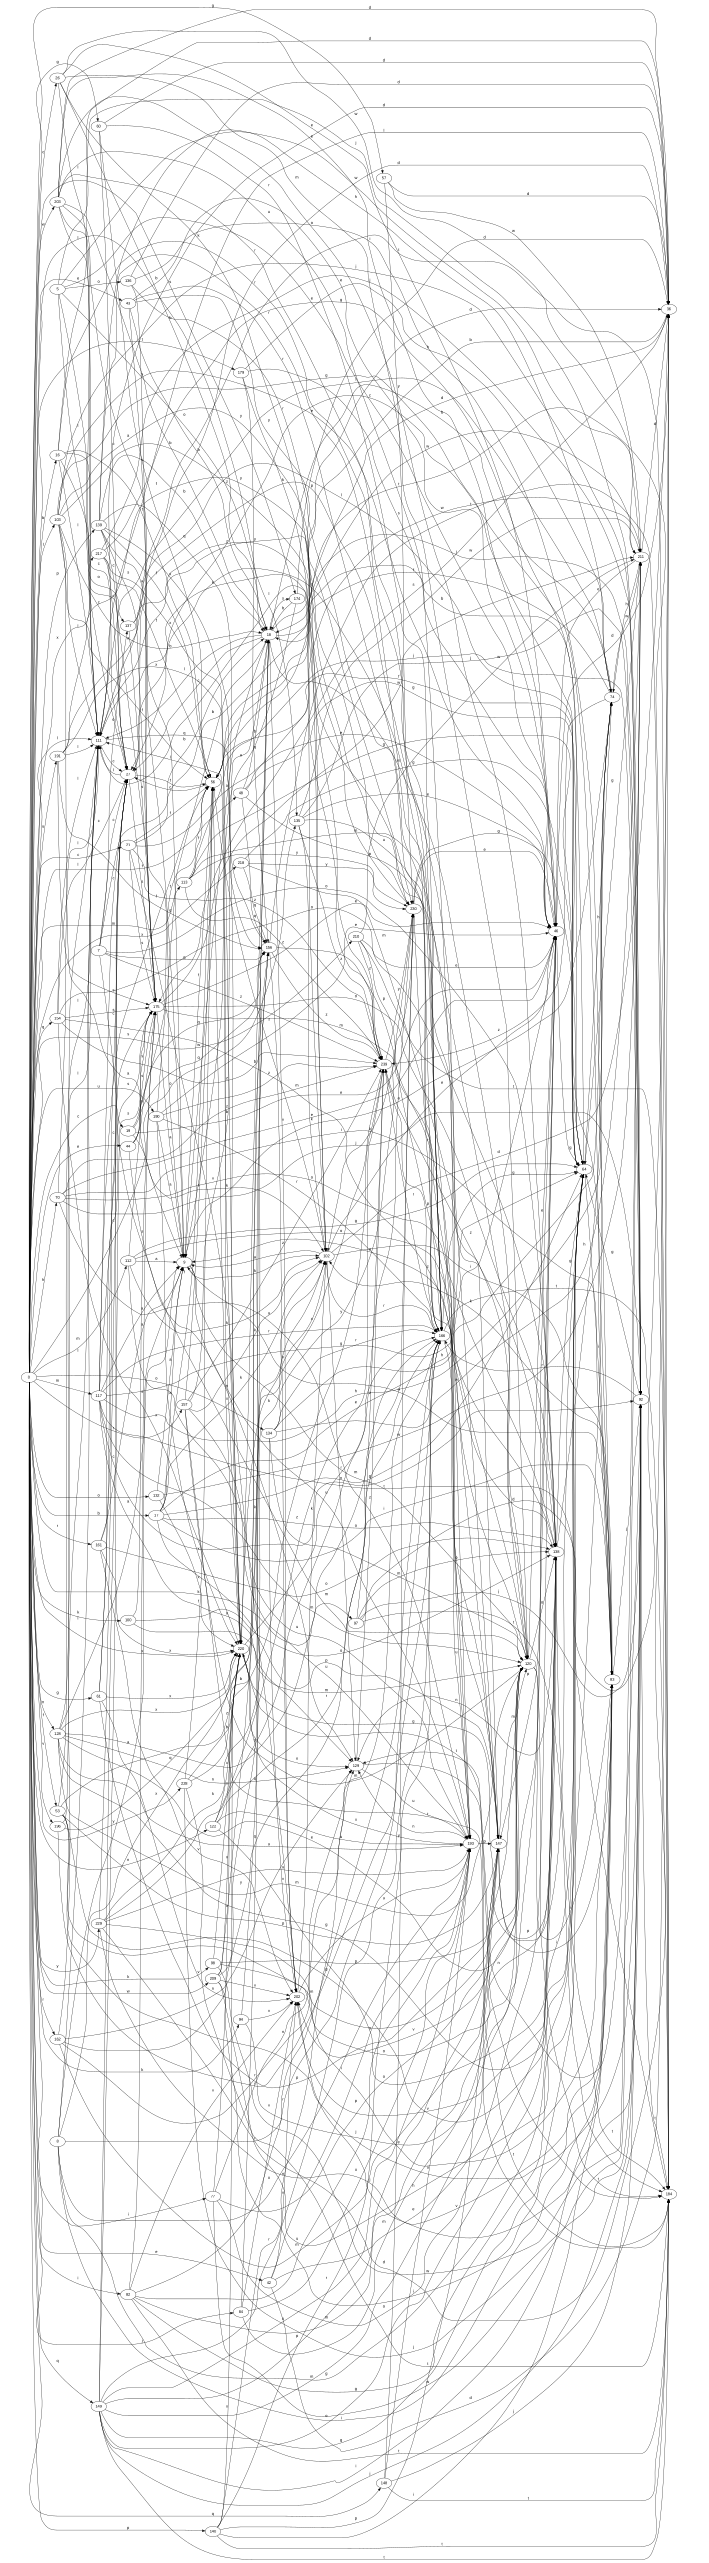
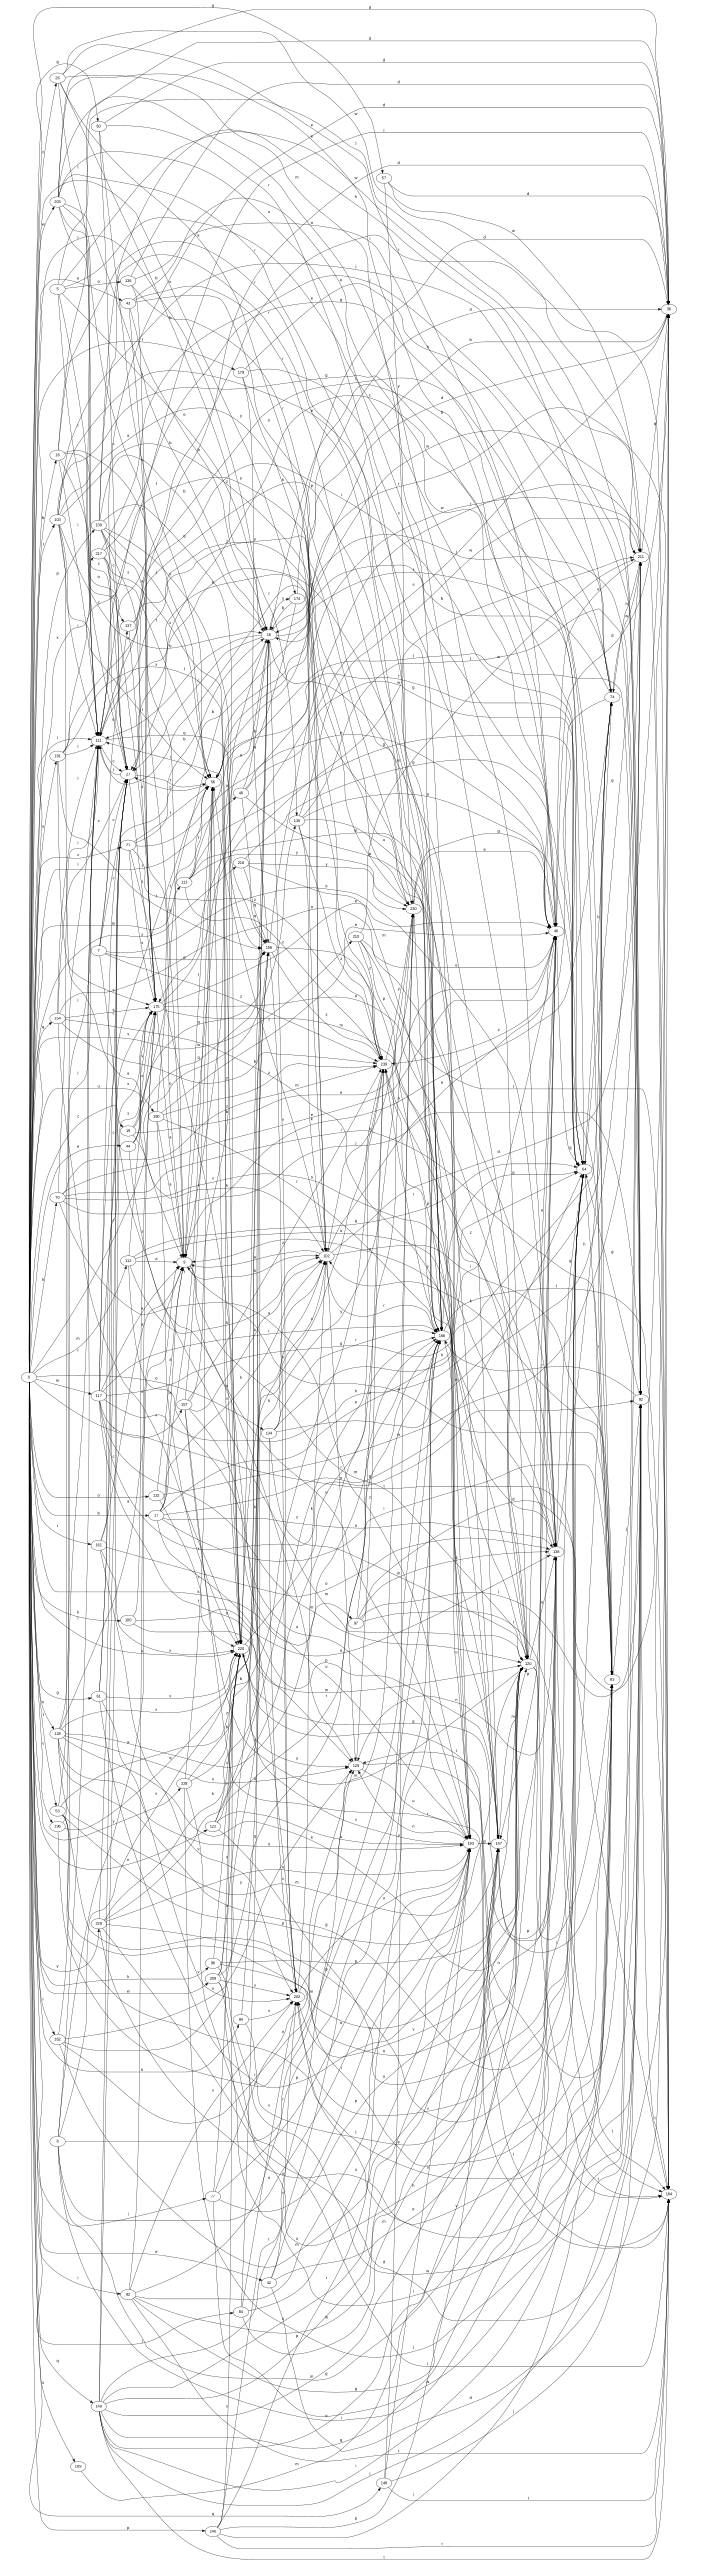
  strict digraph {
    fontname="Liberation Sans"
    rankdir=LR
    node [fontname="Liberation Sans"]
    edge [fontname="Liberation Sans"]
    0
    16
    17
    18
    19
    21
    26
    42
    43
    44
    48
    53
    57
    60
    61
    70
    77
    82
    84
    94
    97
    98
    100
    103
    111
    112
    113
    117
    122
    128
    132
    134
    135
    139
    140
    148
    149
    154
    157
    161
    162
    174
    179
+   189
    190
    191
    196
    203
    209
    210
    217
    218
    220
    228
    229
    27
    9
    166
    56
    92
    46
    138
    64
    83
    102
    147
    36
    120
    202
    156
    175
    239
    184
    211
    193
    230
    129
    74
    5
    136
    137
    7
    8
    0 -> 16 [label=b]
    0 -> 17 [label=b]
    0 -> 18 [label=b]
    0 -> 19 [label=c]
    0 -> 21 [label=c]
    0 -> 26 [label=c]
    0 -> 42 [label=e]
    0 -> 43 [label=e]
    0 -> 44 [label=e]
    0 -> 48 [label=f]
    0 -> 53 [label=f]
    0 -> 57 [label=g]
    0 -> 60 [label=g]
    0 -> 61 [label=g]
    0 -> 70 [label=h]
    0 -> 77 [label=i]
    0 -> 82 [label=i]
    0 -> 84 [label=j]
    0 -> 94 [label=k]
    0 -> 97 [label=k]
    0 -> 98 [label=k]
    0 -> 100 [label=k]
    0 -> 103 [label=l]
    0 -> 111 [label=l]
    0 -> 112 [label=m]
    0 -> 113 [label=m]
    0 -> 117 [label=m]
    0 -> 122 [label=n]
    0 -> 128 [label=n]
    0 -> 132 [label=o]
    0 -> 134 [label=o]
    0 -> 135 [label=o]
    0 -> 139 [label=p]
    0 -> 140 [label=p]
    0 -> 148 [label=q]
    0 -> 149 [label=q]
    0 -> 154 [label=q]
    0 -> 157 [label=r]
    0 -> 161 [label=r]
    0 -> 162 [label=r]
    0 -> 174 [label=s]
    0 -> 179 [label=t]
+   0 -> 189 [label=u]
    0 -> 190 [label=u]
    0 -> 191 [label=u]
    0 -> 196 [label=v]
    0 -> 203 [label=w]
    0 -> 209 [label=w]
    0 -> 210 [label=w]
    0 -> 217 [label=x]
    0 -> 218 [label=x]
    0 -> 220 [label=x]
    0 -> 228 [label=y]
    0 -> 229 [label=y]
    16 -> 111 [label=l]
    16 -> 27 [label=c]
    16 -> 9 [label=a]
    16 -> 166 [label=r]
    16 -> 56 [label=f]
    16 -> 92 [label=j]
    17 -> 9 [label=a]
    17 -> 56 [label=f]
    17 -> 46 [label=e]
    17 -> 138 [label=o]
    17 -> 64 [label=g]
    17 -> 83 [label=i]
    17 -> 102 [label=k]
    17 -> 147 [label=p]
    18 -> 111 [label=l]
    18 -> 174 [label=s]
    18 -> 27 [label=c]
    18 -> 9 [label=a]
    18 -> 92 [label=j]
    18 -> 36 [label=d]
    18 -> 120 [label=m]
    18 -> 202 [label=v]
    19 -> 46 [label=e]
    19 -> 102 [label=k]
    19 -> 156 [label=q]
    19 -> 175 [label=s]
    21 -> 56 [label=f]
    21 -> 46 [label=e]
    21 -> 202 [label=v]
    21 -> 175 [label=s]
    21 -> 239 [label=z]
    21 -> 184 [label=t]
    26 -> 18 [label=b]
    26 -> 111 [label=l]
    26 -> 46 [label=e]
    26 -> 102 [label=k]
    26 -> 120 [label=m]
    26 -> 211 [label=w]
    42 -> 46 [label=e]
    42 -> 36 [label=d]
    42 -> 202 [label=v]
    42 -> 193 [label=u]
    43 -> 18 [label=b]
    43 -> 166 [label=r]
    43 -> 46 [label=e]
    43 -> 175 [label=s]
    43 -> 230 [label=y]
    44 -> 56 [label=f]
    44 -> 120 [label=m]
    44 -> 156 [label=q]
    44 -> 175 [label=s]
    48 -> 18 [label=b]
    48 -> 64 [label=g]
    48 -> 147 [label=p]
    48 -> 156 [label=q]
    48 -> 211 [label=w]
    53 -> 111 [label=l]
    53 -> 92 [label=j]
    53 -> 64 [label=g]
    53 -> 83 [label=i]
    53 -> 147 [label=p]
    53 -> 239 [label=z]
    57 -> 36 [label=d]
    57 -> 211 [label=w]
    57 -> 230 [label=y]
    60 -> 27 [label=c]
    60 -> 166 [label=r]
    60 -> 56 [label=f]
    60 -> 36 [label=d]
    61 -> 220 [label=x]
    61 -> 27 [label=c]
    61 -> 147 [label=p]
    61 -> 202 [label=v]
    61 -> 175 [label=s]
    70 -> 111 [label=l]
    70 -> 92 [label=j]
    70 -> 46 [label=e]
    70 -> 138 [label=o]
    70 -> 83 [label=i]
    70 -> 239 [label=z]
    70 -> 193 [label=u]
    77 -> 220 [label=x]
-   77 -> 138 [label=o]
+   77 -> 193 [label=o]
    77 -> 147 [label=p]
    77 -> 211 [label=w]
    77 -> 129 [label=n]
    82 -> 166 [label=r]
    82 -> 64 [label=g]
    82 -> 120 [label=m]
    82 -> 202 [label=v]
    82 -> 175 [label=s]
    82 -> 184 [label=t]
    82 -> 193 [label=u]
    84 -> 120 [label=m]
    84 -> 202 [label=v]
    84 -> 156 [label=q]
    84 -> 193 [label=u]
    94 -> 46 [label=e]
    94 -> 202 [label=v]
    94 -> 156 [label=q]
    97 -> 92 [label=j]
    97 -> 138 [label=o]
    97 -> 36 [label=d]
    97 -> 239 [label=z]
    97 -> 184 [label=t]
    98 -> 220 [label=x]
    98 -> 138 [label=o]
    98 -> 147 [label=p]
    98 -> 211 [label=w]
    100 -> 138 [label=o]
    100 -> 120 [label=m]
    100 -> 175 [label=s]
    103 -> 18 [label=b]
    103 -> 111 [label=l]
    103 -> 9 [label=a]
    103 -> 56 [label=f]
    103 -> 92 [label=j]
    103 -> 46 [label=e]
    103 -> 64 [label=g]
    103 -> 239 [label=z]
    103 -> 230 [label=y]
    111 -> 27 [label=c]
    111 -> 102 [label=k]
    111 -> 36 [label=d]
    111 -> 156 [label=q]
    111 -> 230 [label=y]
    112 -> 9 [label=a]
    112 -> 138 [label=o]
    112 -> 64 [label=g]
    112 -> 102 [label=k]
    112 -> 175 [label=s]
    112 -> 193 [label=u]
    113 -> 56 [label=f]
    113 -> 92 [label=j]
    113 -> 64 [label=g]
    113 -> 120 [label=m]
    113 -> 239 [label=z]
    113 -> 230 [label=y]
    117 -> 27 [label=c]
    117 -> 9 [label=a]
    117 -> 166 [label=r]
    117 -> 56 [label=f]
    117 -> 92 [label=j]
    117 -> 64 [label=g]
    117 -> 120 [label=m]
    117 -> 175 [label=s]
    117 -> 184 [label=t]
    117 -> 129 [label=n]
    117 -> 74 [label=h]
    122 -> 220 [label=x]
    122 -> 166 [label=r]
    122 -> 138 [label=o]
    122 -> 239 [label=z]
    122 -> 193 [label=u]
    128 -> 111 [label=l]
    128 -> 220 [label=x]
    128 -> 9 [label=a]
    128 -> 166 [label=r]
    128 -> 46 [label=e]
    128 -> 64 [label=g]
    128 -> 120 [label=m]
    128 -> 193 [label=u]
    128 -> 129 [label=n]
    132 -> 220 [label=x]
    132 -> 9 [label=a]
    132 -> 211 [label=w]
    134 -> 166 [label=r]
    134 -> 120 [label=m]
    134 -> 202 [label=v]
    134 -> 211 [label=w]
    134 -> 230 [label=y]
    134 -> 74 [label=h]
    135 -> 92 [label=j]
    135 -> 46 [label=e]
    135 -> 102 [label=k]
    135 -> 239 [label=z]
    135 -> 211 [label=w]
    135 -> 193 [label=u]
    139 -> 18 [label=b]
    139 -> 220 [label=x]
    139 -> 27 [label=c]
    139 -> 9 [label=a]
    139 -> 166 [label=r]
    139 -> 56 [label=f]
    139 -> 156 [label=q]
    139 -> 175 [label=s]
    139 -> 74 [label=h]
    140 -> 220 [label=x]
    140 -> 166 [label=r]
    140 -> 83 [label=i]
    140 -> 147 [label=p]
    140 -> 184 [label=t]
    140 -> 129 [label=n]
    148 -> 92 [label=j]
    148 -> 184 [label=t]
    148 -> 193 [label=u]
    148 -> 230 [label=y]
    149 -> 27 [label=c]
    149 -> 166 [label=r]
    149 -> 92 [label=j]
    149 -> 138 [label=o]
    149 -> 64 [label=g]
    149 -> 83 [label=i]
    149 -> 147 [label=p]
    149 -> 120 [label=m]
    149 -> 175 [label=s]
    149 -> 184 [label=t]
    149 -> 193 [label=u]
    154 -> 111 [label=l]
    154 -> 220 [label=x]
    154 -> 27 [label=c]
    154 -> 138 [label=o]
    154 -> 120 [label=m]
    154 -> 175 [label=s]
    154 -> 239 [label=z]
    157 -> 18 [label=b]
    157 -> 56 [label=f]
    157 -> 102 [label=k]
    157 -> 120 [label=m]
    157 -> 239 [label=z]
    157 -> 184 [label=t]
    157 -> 193 [label=u]
    161 -> 220 [label=x]
    161 -> 27 [label=c]
    161 -> 9 [label=a]
    161 -> 138 [label=o]
    161 -> 202 [label=v]
    162 -> 111 [label=l]
    162 -> 166 [label=r]
    162 -> 120 [label=m]
    162 -> 230 [label=y]
    162 -> 129 [label=n]
    174 -> 18 [label=b]
    174 -> 9 [label=a]
    174 -> 36 [label=d]
    179 -> 46 [label=s]
    179 -> 102 [label=k]
    179 -> 156 [label=q]
    179 -> 74 [label=h]
+   189 -> 120 [label=m]
    190 -> 18 [label=b]
    190 -> 220 [label=x]
    190 -> 9 [label=a]
    190 -> 166 [label=r]
    190 -> 46 [label=e]
    190 -> 239 [label=z]
    191 -> 111 [label=l]
    191 -> 220 [label=x]
    191 -> 156 [label=q]
    191 -> 175 [label=s]
    191 -> 239 [label=z]
    191 -> 230 [label=y]
    196 -> 111 [label=l]
    196 -> 166 [label=r]
    196 -> 156 [label=q]
    203 -> 18 [label=b]
    203 -> 111 [label=l]
    203 -> 27 [label=c]
    203 -> 9 [label=a]
    203 -> 166 [label=r]
    203 -> 46 [label=e]
    203 -> 138 [label=o]
    203 -> 36 [label=d]
    203 -> 193 [label=u]
    209 -> 18 [label=b]
    209 -> 220 [label=x]
    209 -> 83 [label=i]
    209 -> 102 [label=k]
    209 -> 202 [label=v]
    209 -> 74 [label=h]
    210 -> 46 [label=e]
    210 -> 147 [label=p]
    210 -> 239 [label=z]
    210 -> 184 [label=t]
    210 -> 211 [label=w]
    217 -> 220 [label=x]
    217 -> 27 [label=c]
    217 -> 56 [label=f]
    217 -> 92 [label=j]
    217 -> 64 [label=g]
    218 -> 64 [label=g]
    218 -> 120 [label=m]
    218 -> 156 [label=q]
    218 -> 230 [label=y]
    220 -> 18 [label=b]
    220 -> 111 [label=l]
    220 -> 166 [label=r]
    220 -> 64 [label=g]
    220 -> 184 [label=t]
    220 -> 129 [label=n]
    228 -> 18 [label=b]
    228 -> 56 [label=f]
    228 -> 92 [label=j]
    228 -> 102 [label=k]
    228 -> 184 [label=t]
    229 -> 27 [label=c]
    229 -> 92 [label=j]
    229 -> 102 [label=k]
    229 -> 36 [label=d]
    229 -> 120 [label=m]
    229 -> 193 [label=u]
    229 -> 230 [label=y]
    27 -> 111 [label=l]
    27 -> 56 [label=f]
    27 -> 36 [label=d]
    27 -> 175 [label=s]
    9 -> 56 [label=f]
    9 -> 102 [label=k]
    9 -> 120 [label=m]
    9 -> 193 [label=u]
    166 -> 111 [label=l]
    166 -> 64 [label=g]
    166 -> 184 [label=t]
    166 -> 193 [label=u]
    56 -> 220 [label=x]
    56 -> 27 [label=c]
    56 -> 36 [label=d]
    56 -> 211 [label=w]
    92 -> 166 [label=r]
    92 -> 64 [label=g]
    92 -> 184 [label=t]
    92 -> 129 [label=n]
    46 -> 64 [label=g]
    46 -> 147 [label=p]
    46 -> 36 [label=d]
    138 -> 9 [label=a]
    138 -> 64 [label=g]
    138 -> 147 [label=p]
    138 -> 202 [label=v]
    138 -> 239 [label=z]
    138 -> 184 [label=t]
    138 -> 129 [label=n]
    138 -> 74 [label=h]
    64 -> 111 [label=l]
    64 -> 56 [label=f]
    64 -> 83 [label=i]
    64 -> 74 [label=h]
    83 -> 18 [label=b]
    83 -> 27 [label=c]
    83 -> 9 [label=a]
    83 -> 92 [label=j]
    83 -> 102 [label=k]
    83 -> 202 [label=v]
    102 -> 9 [label=a]
    102 -> 166 [label=r]
    102 -> 56 [label=f]
    102 -> 46 [label=e]
    102 -> 83 [label=i]
    102 -> 36 [label=d]
    102 -> 129 [label=n]
    147 -> 27 [label=c]
    147 -> 83 [label=i]
    147 -> 120 [label=m]
    36 -> 18 [label=b]
    36 -> 111 [label=l]
    36 -> 175 [label=s]
    120 -> 46 [label=e]
    120 -> 138 [label=o]
    120 -> 83 [label=i]
    120 -> 202 [label=v]
    120 -> 184 [label=t]
    202 -> 102 [label=k]
    202 -> 193 [label=u]
    156 -> 147 [label=p]
    156 -> 202 [label=v]
    156 -> 239 [label=z]
    156 -> 184 [label=t]
    175 -> 9 [label=a]
    175 -> 46 [label=e]
    175 -> 138 [label=o]
    175 -> 120 [label=m]
    175 -> 211 [label=w]
    239 -> 220 [label=x]
    239 -> 166 [label=r]
    239 -> 230 [label=y]
    211 -> 46 [label=e]
    211 -> 64 [label=g]
    211 -> 36 [label=d]
    211 -> 74 [label=h]
    193 -> 220 [label=x]
    193 -> 147 [label=p]
    193 -> 239 [label=z]
    193 -> 129 [label=n]
    230 -> 166 [label=r]
    230 -> 46 [label=e]
    230 -> 64 [label=g]
    230 -> 102 [label=k]
    129 -> 239 [label=z]
    129 -> 184 [label=t]
    129 -> 193 [label=u]
    74 -> 18 [label=b]
    74 -> 111 [label=l]
    74 -> 9 [label=a]
    74 -> 56 [label=f]
    74 -> 239 [label=z]
    74 -> 211 [label=w]
    5 -> 111 [label=l]
    5 -> 135 [label=o]
    5 -> 46 [label=e]
    5 -> 36 [label=d]
    5 -> 211 [label=w]
    5 -> 136 [label=o]
    5 -> 137 [label=o]
    136 -> 166 [label=r]
    136 -> 83 [label=i]
    136 -> 36 [label=d]
    136 -> 175 [label=s]
    137 -> 147 [label=p]
    137 -> 175 [label=s]
    137 -> 184 [label=t]
    7 -> 18 [label=b]
    7 -> 27 [label=c]
    7 -> 138 [label=o]
    7 -> 156 [label=q]
    7 -> 239 [label=z]
    7 -> 129 [label=n]
    7 -> 137 [label=o]
    8 -> 111 [label=l]
    8 -> 220 [label=x]
    8 -> 9 [label=a]
    8 -> 166 [label=r]
    8 -> 64 [label=g]
    8 -> 83 [label=i]
    8 -> 193 [label=u]
  }
